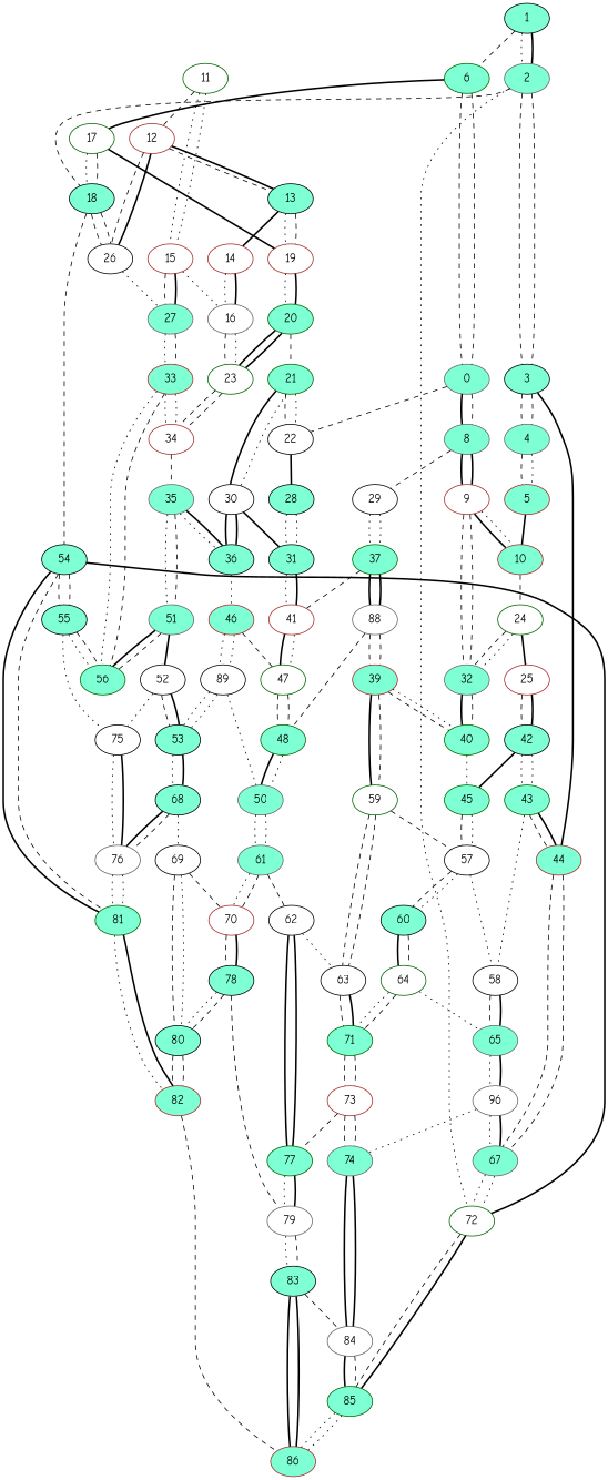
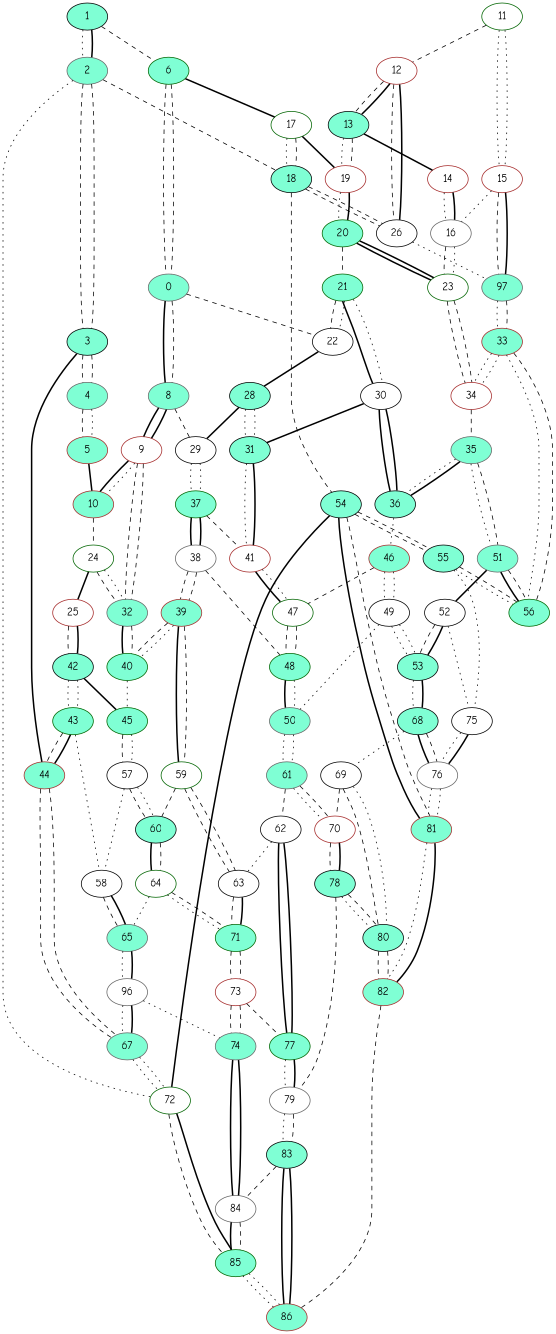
  graph {
    fontname="Comic Neue"
    node [color=black fillcolor=aquamarine fontname="Comic Neue" style=filled]
    edge [fontname="Comic Neue" style=dashed]
    2 [color=gray40]
    1
    6 [color=darkgreen]
    3
    18
    72 [color=darkgreen fillcolor=white]
    n7 [color=gray40 label=0]
    17 [color=darkgreen fillcolor=white]
    4 [color=gray40]
    44 [color=brown]
    26 [fillcolor=white]
    54
    85 [color=darkgreen]
    5 [color=brown]
    67 [color=gray40]
    10 [color=brown]
    25 [color=brown fillcolor=white]
    42
    24 [color=darkgreen fillcolor=white]
    8 [color=gray40]
    22 [fillcolor=white]
    19 [color=brown fillcolor=white]
    9 [color=brown fillcolor=white]
    29 [fillcolor=white]
    28
    32 [color=gray40]
    37 [color=darkgreen]
    40 [color=darkgreen]
    11 [color=darkgreen fillcolor=white]
    12 [color=brown fillcolor=white]
    15 [color=brown fillcolor=white]
    13
    16 [color=gray40 fillcolor=white]
-   27 [color=gray40]
+   27 [color=gray40 label=97]
    14 [color=brown fillcolor=white]
    20 [color=darkgreen]
    23 [color=darkgreen fillcolor=white]
    33 [color=brown]
    34 [color=brown fillcolor=white]
    55
-   81 [color=darkgreen]
+   81 [color=brown]
    21 [color=darkgreen]
    30 [fillcolor=white]
    31
    36
    35 [color=gray40]
    45 [color=darkgreen]
    43 [color=darkgreen]
    56 [color=darkgreen]
    41 [color=brown fillcolor=white]
-   38 [color=gray40 fillcolor=white label=88]
+   38 [color=gray40 fillcolor=white]
    46 [color=brown]
    47 [color=darkgreen fillcolor=white]
    51 [color=gray40]
    52 [fillcolor=white]
-   49 [fillcolor=white label=89]
+   49 [fillcolor=white]
    39 [color=brown]
    48 [color=darkgreen]
    59 [color=darkgreen fillcolor=white]
    50 [color=gray40]
    60
    63 [fillcolor=white]
    57 [fillcolor=white]
    58 [fillcolor=white]
    65 [color=gray40]
    53
    61 [color=gray40]
    68
    62 [fillcolor=white]
    70 [color=brown fillcolor=white]
    75 [fillcolor=white]
    76 [color=gray40 fillcolor=white]
    69 [fillcolor=white]
    82 [color=brown]
    64 [color=darkgreen fillcolor=white]
    n76 [color=gray40 fillcolor=white label=96]
    71 [color=darkgreen]
    77 [color=darkgreen]
    78
    79 [color=gray40 fillcolor=white]
    73 [color=brown fillcolor=white]
    74 [color=gray40]
    84 [color=gray40 fillcolor=white]
    80
    86 [color=brown]
    83
    2 -- 3
    2 -- 3
    2 -- 18
    2 -- 72 [style=dotted]
    1 -- 2 [style=dotted]
    1 -- 2 [style=bold]
    1 -- 6
    6 -- n7
    6 -- n7
    6 -- 17 [style=bold]
    3 -- 4
    3 -- 4
    3 -- 44 [style=bold]
    18 -- 26
    18 -- 26
    18 -- 54
    72 -- 85
    72 -- 85 [style=bold]
    n7 -- 8 [style=bold]
    n7 -- 8
    n7 -- 22
    17 -- 18 [style=dotted]
    17 -- 18
    17 -- 19 [style=bold]
    4 -- 5
    4 -- 5 [style=dotted]
    44 -- 67
    44 -- 67
    26 -- 27 [style=dotted]
    54 -- 72 [style=bold]
    54 -- 55
    54 -- 55
    54 -- 81 [style=bold]
    54 -- 81
    85 -- 86 [style=dotted]
    85 -- 86 [style=dotted]
    5 -- 10 [style=bold]
    67 -- 72 [style=dotted]
    67 -- 72 [style=dotted]
    10 -- 24
    25 -- 42
    25 -- 42 [style=bold]
    42 -- 45 [style=bold]
    42 -- 43 [style=dotted]
    42 -- 43 [style=dotted]
    24 -- 25 [style=bold]
    24 -- 32
    24 -- 32 [style=dotted]
    8 -- 9 [style=bold]
    8 -- 9 [style=bold]
    8 -- 29
    22 -- 28 [style=bold]
    19 -- 20 [style=dotted]
    19 -- 20 [style=bold]
    9 -- 10 [style=bold]
    9 -- 10 [style=dotted]
    9 -- 32
    9 -- 32
    29 -- 37 [style=dotted]
    29 -- 37 [style=dotted]
+   28 -- 29 [style=bold]
    28 -- 31 [style=dotted]
    28 -- 31 [style=dotted]
    32 -- 40 [style=bold]
    32 -- 40
    37 -- 41
    37 -- 38 [style=bold]
    37 -- 38 [style=bold]
    40 -- 45 [style=dotted]
    11 -- 12
    11 -- 15 [style=dotted]
    11 -- 15 [style=dotted]
    12 -- 26
    12 -- 26 [style=bold]
    12 -- 13
    12 -- 13 [style=bold]
    15 -- 16 [style=dotted]
    15 -- 27
    15 -- 27 [style=bold]
    13 -- 19 [style=dotted]
    13 -- 19
    13 -- 14 [style=bold]
    16 -- 23
    16 -- 23 [style=dotted]
    27 -- 33 [style=dotted]
    27 -- 33
    14 -- 16 [style=dotted]
    14 -- 16 [style=bold]
    20 -- 23 [style=bold]
    20 -- 23 [style=bold]
    20 -- 21
    23 -- 34
    23 -- 34
    33 -- 34 [style=dotted]
    33 -- 34 [style=dotted]
    33 -- 56 [style=dotted]
    33 -- 56
    34 -- 35
    55 -- 56 [style=dotted]
    55 -- 56
    55 -- 75 [style=dotted]
    81 -- 82 [style=dotted]
    81 -- 82 [style=bold]
    21 -- 22
    21 -- 22 [style=dotted]
    21 -- 30 [style=bold]
    21 -- 30 [style=dotted]
    30 -- 31 [style=bold]
    30 -- 36 [style=bold]
    30 -- 36 [style=bold]
    31 -- 41 [style=dotted]
    31 -- 41 [style=bold]
    36 -- 46 [style=dotted]
    35 -- 36 [style=dotted]
    35 -- 36 [style=bold]
    35 -- 51 [style=dotted]
    35 -- 51
    45 -- 57
    45 -- 57 [style=dotted]
    43 -- 44
    43 -- 44 [style=bold]
    43 -- 58 [style=dotted]
    41 -- 47 [style=bold]
    41 -- 47 [style=dotted]
    38 -- 39
    38 -- 39
    38 -- 48
    46 -- 47
    46 -- 49 [style=dotted]
    46 -- 49 [style=dotted]
    47 -- 48
    47 -- 48
    51 -- 56 [style=bold]
    51 -- 56
    51 -- 52 [style=bold]
    52 -- 53
    52 -- 53 [style=bold]
    52 -- 75 [style=dotted]
    49 -- 50 [style=dotted]
    49 -- 53 [style=dotted]
    49 -- 53 [style=dotted]
    39 -- 40
    39 -- 40 [style=dotted]
    39 -- 59 [style=bold]
    39 -- 59
    48 -- 50 [style=bold]
    48 -- 50 [style=dotted]
-   59 -- 57
+   59 -- 60
    59 -- 63
    59 -- 63
    50 -- 61 [style=dotted]
    50 -- 61 [style=dotted]
    60 -- 64 [style=bold]
    60 -- 64
    63 -- 71
    63 -- 71 [style=bold]
    57 -- 60
    57 -- 60 [style=dotted]
    57 -- 58 [style=dotted]
    58 -- 65
    58 -- 65 [style=bold]
    65 -- n76 [style=dotted]
    65 -- n76 [style=bold]
    53 -- 68 [style=dotted]
    53 -- 68 [style=bold]
    61 -- 62
    61 -- 70 [style=dotted]
    61 -- 70
    68 -- 76 [style=bold]
    68 -- 76
    68 -- 69 [style=dotted]
    62 -- 63 [style=dotted]
    62 -- 77 [style=bold]
    62 -- 77 [style=bold]
    70 -- 78
    70 -- 78 [style=bold]
    75 -- 76 [style=dotted]
    75 -- 76 [style=bold]
    76 -- 81 [style=dotted]
    76 -- 81 [style=dotted]
    69 -- 70
    69 -- 80
    69 -- 80 [style=dotted]
    82 -- 86
    64 -- 65 [style=dotted]
    64 -- 71 [style=dotted]
    64 -- 71
    n76 -- 67 [style=dotted]
    n76 -- 67 [style=bold]
    n76 -- 74 [style=dotted]
    71 -- 73
    71 -- 73
    77 -- 79 [style=dotted]
    77 -- 79 [style=bold]
    78 -- 79
    78 -- 80 [style=dotted]
    78 -- 80
    79 -- 83 [style=dotted]
    79 -- 83
    73 -- 77
    73 -- 74
    73 -- 74
    74 -- 84 [style=bold]
    74 -- 84 [style=bold]
    84 -- 85 [style=bold]
    84 -- 85
    80 -- 82
    80 -- 82
    83 -- 84
    83 -- 86 [style=bold]
    83 -- 86 [style=bold]
  }
